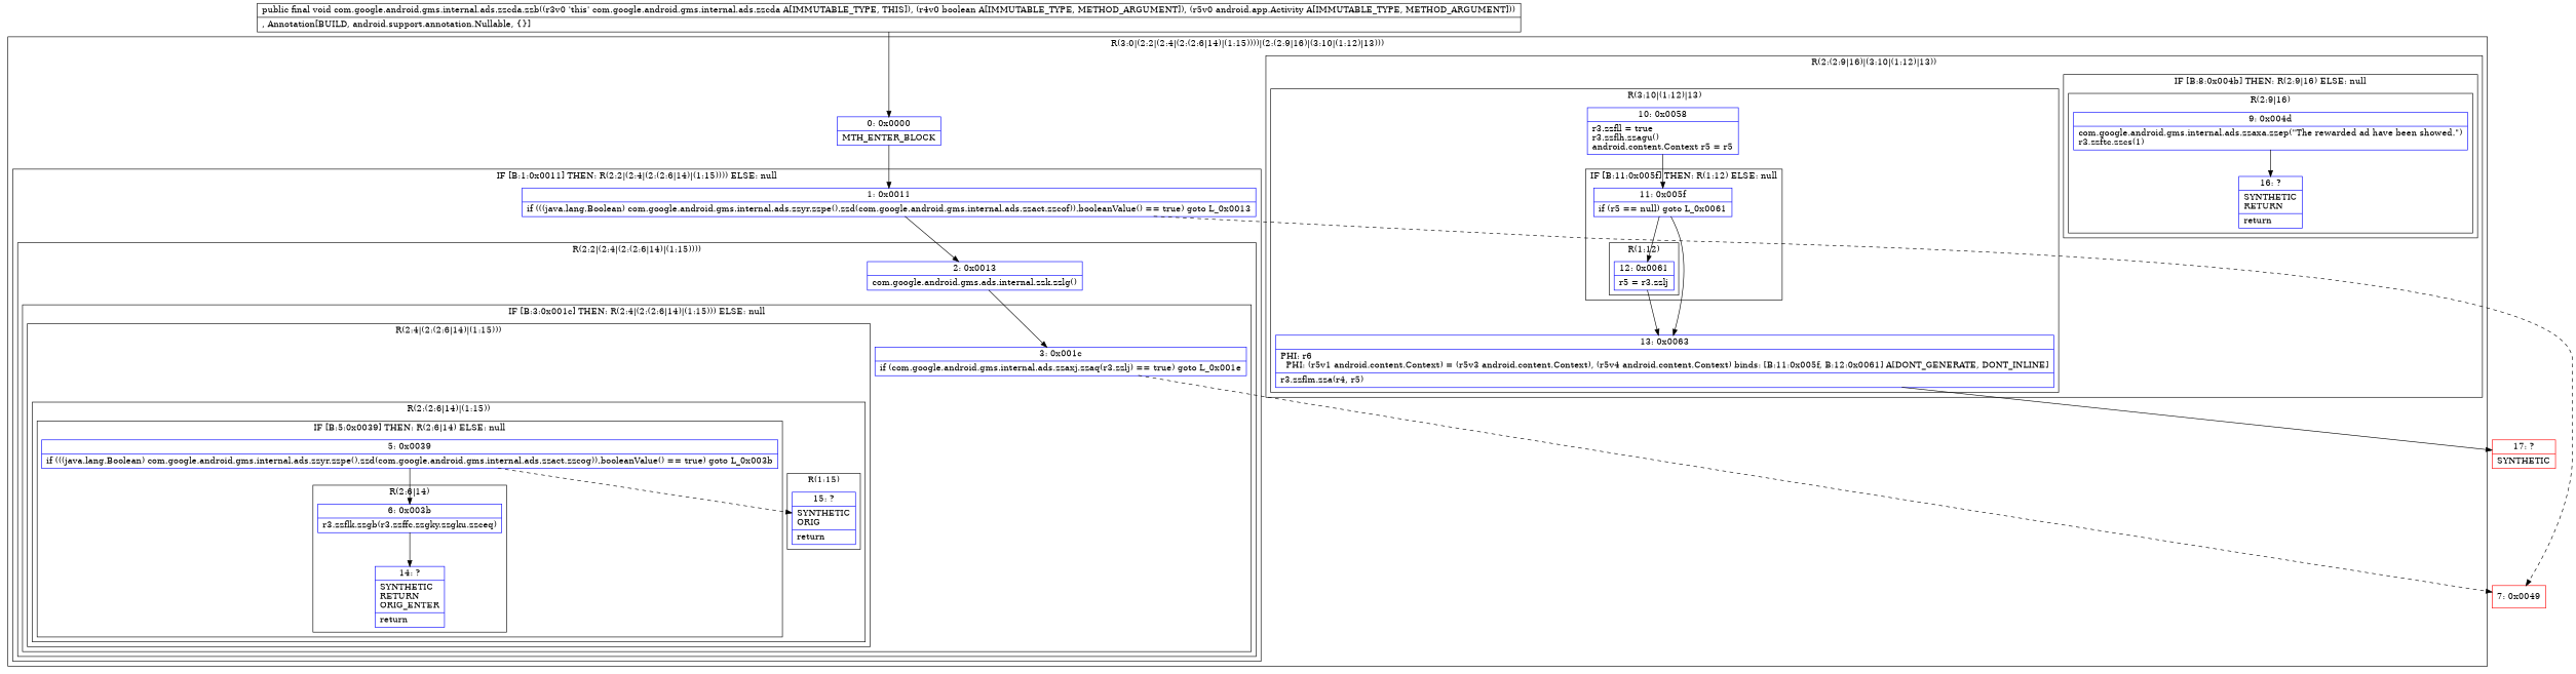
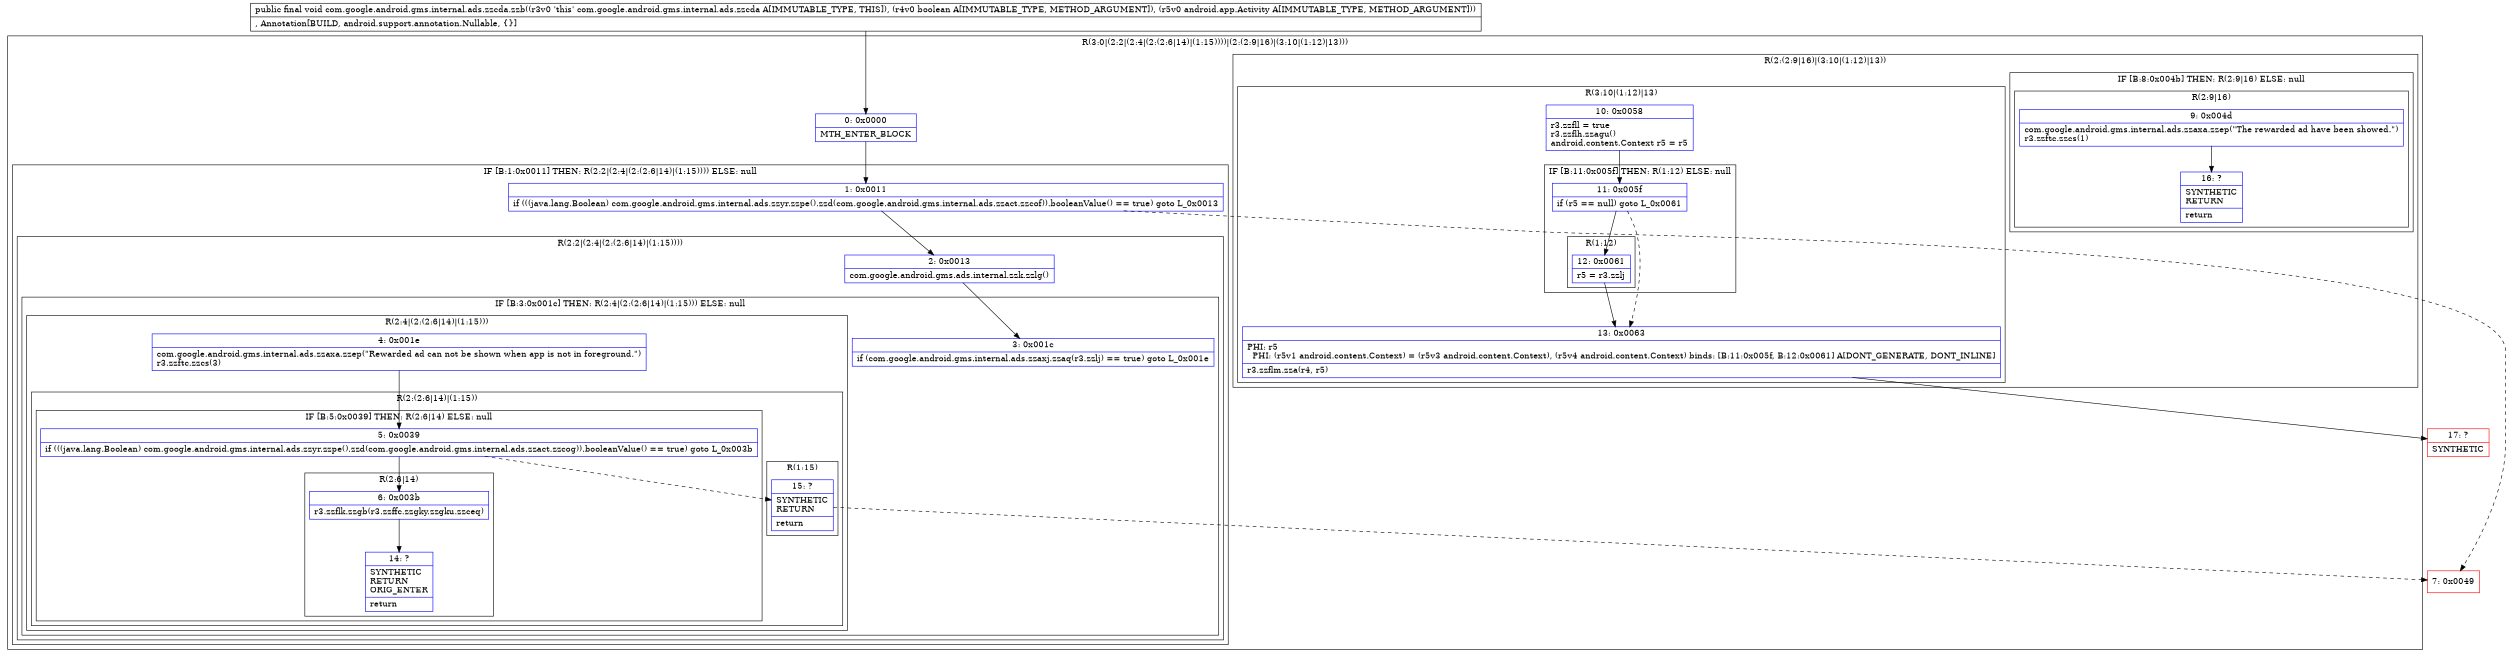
  digraph {
    node [color=blue shape=record]
    n1 [label="{6\:\ 0x003b|r3.zzflk.zzgb(r3.zzffc.zzgky.zzgku.zzceq)\l}"]
    n2 [label="{14\:\ ?|SYNTHETIC\lRETURN\lORIG_ENTER\l|return\l}"]
    n3 [label="{5\:\ 0x0039|if (((java.lang.Boolean) com.google.android.gms.internal.ads.zzyr.zzpe().zzd(com.google.android.gms.internal.ads.zzact.zzcog)).booleanValue() == true) goto L_0x003b\l}"]
-   n4 [label="{15\:\ ?|SYNTHETIC\lORIG\l|return\l}"]
+   n4 [label="{15\:\ ?|SYNTHETIC\lRETURN\l|return\l}"]
+   n5 [label="{4\:\ 0x001e|com.google.android.gms.internal.ads.zzaxa.zzep(\"Rewarded ad can not be shown when app is not in foreground.\")\lr3.zzftc.zzcs(3)\l}"]
    n6 [label="{3\:\ 0x001c|if (com.google.android.gms.internal.ads.zzaxj.zzaq(r3.zzlj) == true) goto L_0x001e\l}"]
    n7 [label="{2\:\ 0x0013|com.google.android.gms.ads.internal.zzk.zzlg()\l}"]
    n8 [label="{1\:\ 0x0011|if (((java.lang.Boolean) com.google.android.gms.internal.ads.zzyr.zzpe().zzd(com.google.android.gms.internal.ads.zzact.zzcof)).booleanValue() == true) goto L_0x0013\l}"]
    n9 [label="{9\:\ 0x004d|com.google.android.gms.internal.ads.zzaxa.zzep(\"The rewarded ad have been showed.\")\lr3.zzftc.zzcs(1)\l}"]
    n10 [label="{16\:\ ?|SYNTHETIC\lRETURN\l|return\l}"]
    n11 [label="{12\:\ 0x0061|r5 = r3.zzlj\l}"]
    n12 [label="{11\:\ 0x005f|if (r5 == null) goto L_0x0061\l}"]
    n13 [label="{10\:\ 0x0058|r3.zzfll = true\lr3.zzflh.zzagu()\landroid.content.Context r5 = r5\l}"]
-   n14 [label="{13\:\ 0x0063|PHI: r6 \l  PHI: (r5v1 android.content.Context) = (r5v3 android.content.Context), (r5v4 android.content.Context) binds: [B:11:0x005f, B:12:0x0061] A[DONT_GENERATE, DONT_INLINE]\l|r3.zzflm.zza(r4, r5)\l}"]
+   n14 [label="{13\:\ 0x0063|PHI: r5 \l  PHI: (r5v1 android.content.Context) = (r5v3 android.content.Context), (r5v4 android.content.Context) binds: [B:11:0x005f, B:12:0x0061] A[DONT_GENERATE, DONT_INLINE]\l|r3.zzflm.zza(r4, r5)\l}"]
    n15 [label="{0\:\ 0x0000|MTH_ENTER_BLOCK\l}"]
    n16 [color=red label="{7\:\ 0x0049}"]
    n17 [color=red label="{17\:\ ?|SYNTHETIC\l}"]
    n18 [label="{public final void com.google.android.gms.internal.ads.zzcda.zzb((r3v0 'this' com.google.android.gms.internal.ads.zzcda A[IMMUTABLE_TYPE, THIS]), (r4v0 boolean A[IMMUTABLE_TYPE, METHOD_ARGUMENT]), (r5v0 android.app.Activity A[IMMUTABLE_TYPE, METHOD_ARGUMENT]))  | , Annotation[BUILD, android.support.annotation.Nullable, \{\}]\l}" color=""]
    subgraph cluster_1 {
      label="R(3:0|(2:2|(2:4|(2:(2:6|14)|(1:15))))|(2:(2:9|16)|(3:10|(1:12)|13)))"
      n15
      subgraph cluster_2 {
        label="IF [B:1:0x0011] THEN: R(2:2|(2:4|(2:(2:6|14)|(1:15)))) ELSE: null"
        n8
        subgraph cluster_3 {
          label="R(2:2|(2:4|(2:(2:6|14)|(1:15))))"
          n7
          subgraph cluster_4 {
            label="IF [B:3:0x001c] THEN: R(2:4|(2:(2:6|14)|(1:15))) ELSE: null"
            n6
            subgraph cluster_5 {
              label="R(2:4|(2:(2:6|14)|(1:15)))"
+             n5
              subgraph cluster_6 {
                label="R(2:(2:6|14)|(1:15))"
                subgraph cluster_7 {
                  label="IF [B:5:0x0039] THEN: R(2:6|14) ELSE: null"
                  n3
                  subgraph cluster_8 {
                    label="R(2:6|14)"
                    n1
                    n2
                  }
                }
                subgraph cluster_9 {
                  label="R(1:15)"
                  n4
                }
              }
            }
          }
        }
      }
      subgraph cluster_10 {
        label="R(2:(2:9|16)|(3:10|(1:12)|13))"
        subgraph cluster_11 {
          label="IF [B:8:0x004b] THEN: R(2:9|16) ELSE: null"
          subgraph cluster_12 {
            label="R(2:9|16)"
            n9
            n10
          }
        }
        subgraph cluster_13 {
          label="R(3:10|(1:12)|13)"
          n13
          n14
          subgraph cluster_14 {
            label="IF [B:11:0x005f] THEN: R(1:12) ELSE: null"
            n12
            subgraph cluster_15 {
              label="R(1:12)"
              n11
            }
          }
        }
      }
    }
    n1 -> n2
    n3 -> n1
    n3 -> n4 [style=dashed]
-   n6 -> n16 [style=dashed]
+   n5 -> n3
+   n4 -> n16 [style=dashed]
    n7 -> n6
    n8 -> n7
    n8 -> n16 [style=dashed]
    n9 -> n10
    n11 -> n14
    n12 -> n11
-   n12 -> n14 [style=solid]
+   n12 -> n14 [style=dashed]
    n13 -> n12
    n14 -> n17
    n15 -> n8
    n18 -> n15
  }
